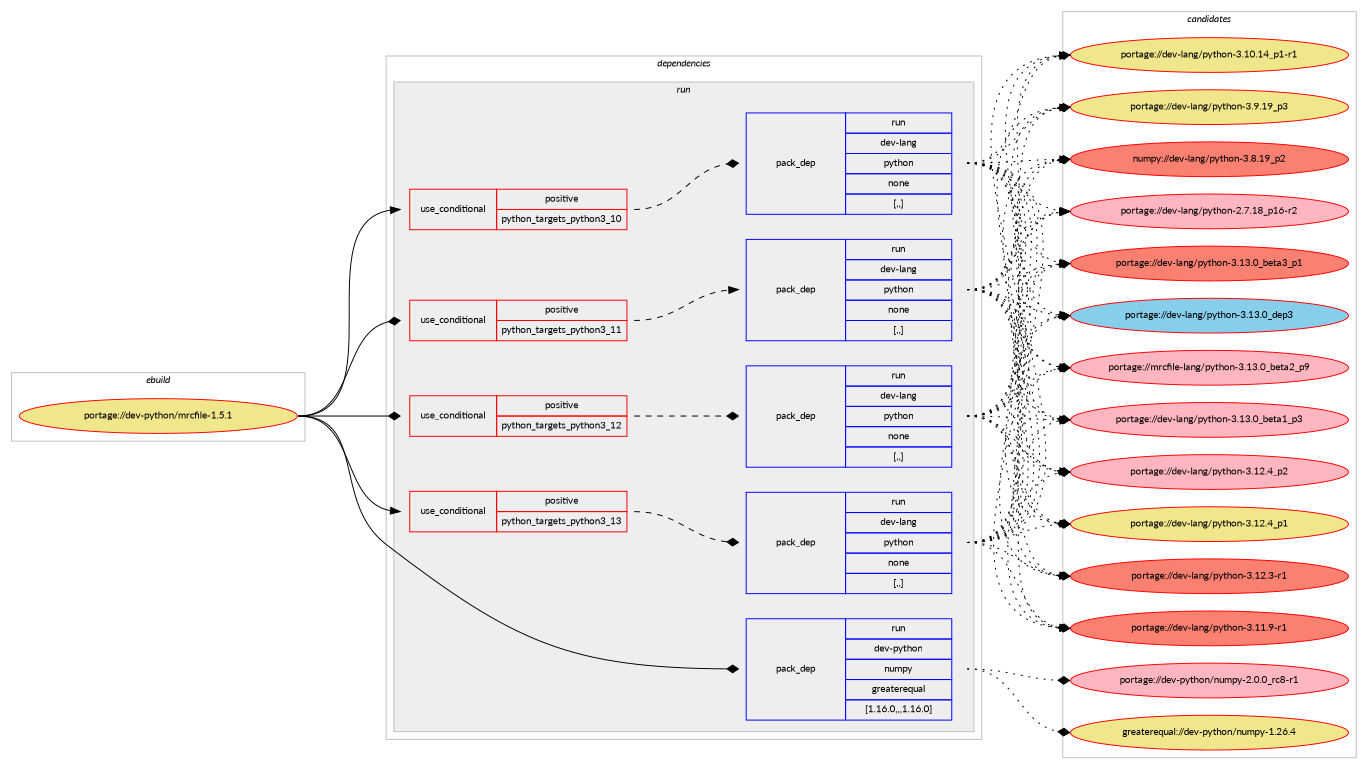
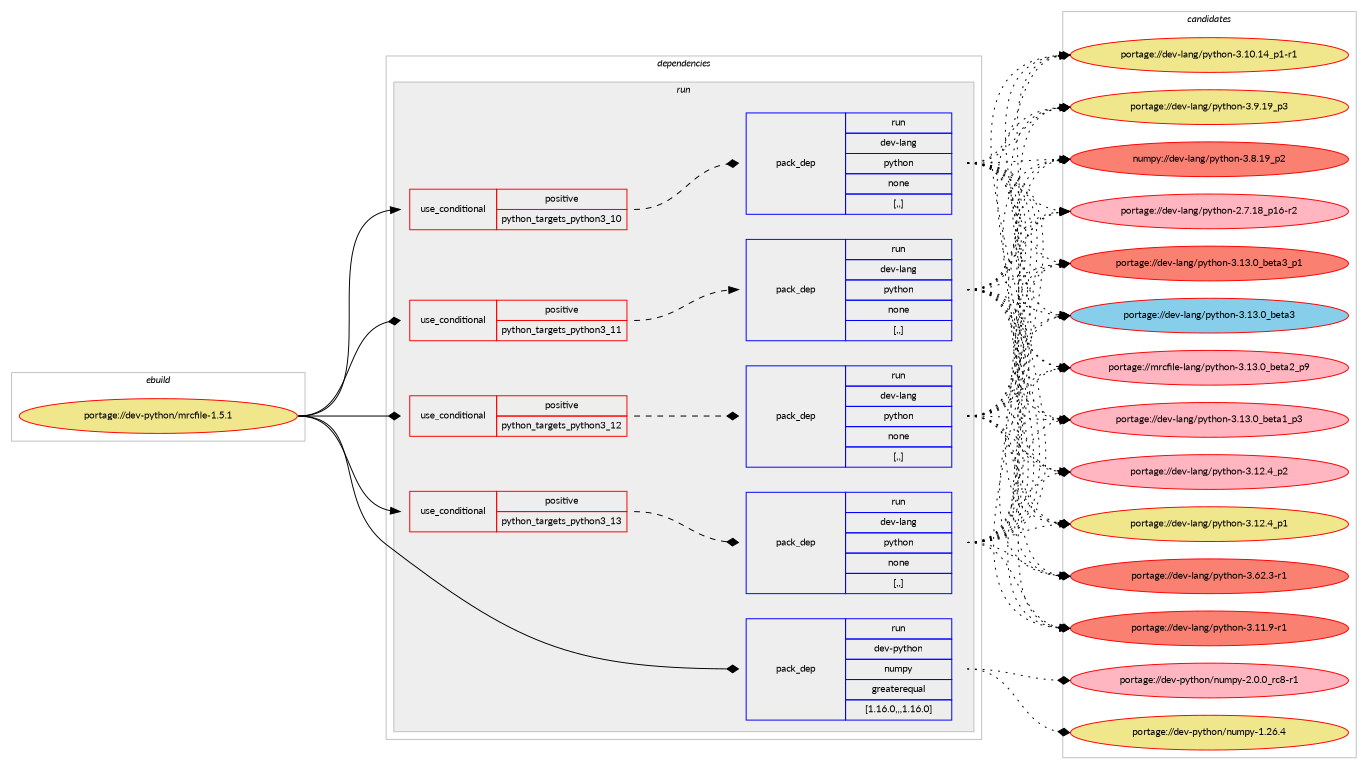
  digraph {
    compound=true
    concentrate=true
    fontname=Lato
    fontsize=10
    newrank=true
    rankdir=LR
    ranksep=1.5
    node [color=red fontname=Lato fontsize=10 style=filled]
    edge [arrowhead=diamond fontname=Lato headport=w style=dotted tailport=e weight=100]
    n1 [fillcolor=khaki label="portage://dev-python/mrcfile-1.5.1" width=4]
    n2 [color=blue label=<<TABLE BORDER="0" CELLBORDER="1" CELLSPACING="0" CELLPADDING="4" WIDTH="220"><TR><TD ROWSPAN="6" CELLPADDING="30">pack_dep</TD></TR><TR><TD WIDTH="110">run</TD></TR><TR><TD>dev-lang</TD></TR><TR><TD>python</TD></TR><TR><TD>none</TD></TR><TR><TD>[,,]</TD></TR></TABLE>> shape=none style=""]
    n3 [label=<<TABLE BORDER="0" CELLBORDER="1" CELLSPACING="0" CELLPADDING="4"><TR><TD ROWSPAN="3" CELLPADDING="10">use_conditional</TD></TR><TR><TD>positive</TD></TR><TR><TD>python_targets_python3_10</TD></TR></TABLE>> shape=none style=""]
    n4 [color=blue label=<<TABLE BORDER="0" CELLBORDER="1" CELLSPACING="0" CELLPADDING="4" WIDTH="220"><TR><TD ROWSPAN="6" CELLPADDING="30">pack_dep</TD></TR><TR><TD WIDTH="110">run</TD></TR><TR><TD>dev-lang</TD></TR><TR><TD>python</TD></TR><TR><TD>none</TD></TR><TR><TD>[,,]</TD></TR></TABLE>> shape=none style=""]
    n5 [label=<<TABLE BORDER="0" CELLBORDER="1" CELLSPACING="0" CELLPADDING="4"><TR><TD ROWSPAN="3" CELLPADDING="10">use_conditional</TD></TR><TR><TD>positive</TD></TR><TR><TD>python_targets_python3_11</TD></TR></TABLE>> shape=none style=""]
    n6 [color=blue label=<<TABLE BORDER="0" CELLBORDER="1" CELLSPACING="0" CELLPADDING="4" WIDTH="220"><TR><TD ROWSPAN="6" CELLPADDING="30">pack_dep</TD></TR><TR><TD WIDTH="110">run</TD></TR><TR><TD>dev-lang</TD></TR><TR><TD>python</TD></TR><TR><TD>none</TD></TR><TR><TD>[,,]</TD></TR></TABLE>> shape=none style=""]
    n7 [label=<<TABLE BORDER="0" CELLBORDER="1" CELLSPACING="0" CELLPADDING="4"><TR><TD ROWSPAN="3" CELLPADDING="10">use_conditional</TD></TR><TR><TD>positive</TD></TR><TR><TD>python_targets_python3_12</TD></TR></TABLE>> shape=none style=""]
    n8 [color=blue label=<<TABLE BORDER="0" CELLBORDER="1" CELLSPACING="0" CELLPADDING="4" WIDTH="220"><TR><TD ROWSPAN="6" CELLPADDING="30">pack_dep</TD></TR><TR><TD WIDTH="110">run</TD></TR><TR><TD>dev-lang</TD></TR><TR><TD>python</TD></TR><TR><TD>none</TD></TR><TR><TD>[,,]</TD></TR></TABLE>> shape=none style=""]
    n9 [label=<<TABLE BORDER="0" CELLBORDER="1" CELLSPACING="0" CELLPADDING="4"><TR><TD ROWSPAN="3" CELLPADDING="10">use_conditional</TD></TR><TR><TD>positive</TD></TR><TR><TD>python_targets_python3_13</TD></TR></TABLE>> shape=none style=""]
    n10 [color=blue label=<<TABLE BORDER="0" CELLBORDER="1" CELLSPACING="0" CELLPADDING="4" WIDTH="220"><TR><TD ROWSPAN="6" CELLPADDING="30">pack_dep</TD></TR><TR><TD WIDTH="110">run</TD></TR><TR><TD>dev-python</TD></TR><TR><TD>numpy</TD></TR><TR><TD>greaterequal</TD></TR><TR><TD>[1.16.0,,,1.16.0]</TD></TR></TABLE>> shape=none style=""]
    n11 [fillcolor=salmon label="portage://dev-lang/python-3.13.0_beta3_p1" width=4]
-   n12 [fillcolor=skyblue label="portage://dev-lang/python-3.13.0_dep3" width=4]
+   n12 [fillcolor=skyblue label="portage://dev-lang/python-3.13.0_beta3" width=4]
    n13 [fillcolor=lightpink label="portage://mrcfile-lang/python-3.13.0_beta2_p9" width=4]
    n14 [fillcolor=lightpink label="portage://dev-lang/python-3.13.0_beta1_p3" width=4]
    n15 [fillcolor=lightpink label="portage://dev-lang/python-3.12.4_p2" width=4]
    n16 [fillcolor=khaki label="portage://dev-lang/python-3.12.4_p1" width=4]
-   n17 [fillcolor=salmon label="portage://dev-lang/python-3.12.3-r1" width=4]
+   n17 [fillcolor=salmon label="portage://dev-lang/python-3.62.3-r1" width=4]
    n18 [fillcolor=salmon label="portage://dev-lang/python-3.11.9-r1" width=4]
    n19 [fillcolor=khaki label="portage://dev-lang/python-3.10.14_p1-r1" width=4]
    n20 [fillcolor=khaki label="portage://dev-lang/python-3.9.19_p3" width=4]
    n21 [fillcolor=salmon label="numpy://dev-lang/python-3.8.19_p2" width=4]
    n22 [fillcolor=lightpink label="portage://dev-lang/python-2.7.18_p16-r2" width=4]
    n23 [fillcolor=lightpink label="portage://dev-python/numpy-2.0.0_rc8-r1" width=4]
-   n24 [fillcolor=khaki label="greaterequal://dev-python/numpy-1.26.4" width=4]
+   n24 [fillcolor=khaki label="portage://dev-python/numpy-1.26.4" width=4]
    subgraph cluster_1 {
      color=gray
      label=<<i>ebuild</i>>
      n1
    }
    subgraph cluster_2 {
      color=gray
      label=<<i>dependencies</i>>
      subgraph cluster_3 {
        color=gray
        fillcolor="#eeeeee"
        label=<<i>compile</i>>
        style=filled
      }
      subgraph cluster_4 {
        color=gray
        fillcolor="#eeeeee"
        label=<<i>compile and run</i>>
        style=filled
      }
      subgraph cluster_5 {
        color=gray
        fillcolor="#eeeeee"
        label=<<i>run</i>>
        style=filled
        subgraph sub_6 {
          color=gray
          fillcolor="#eeeeee"
          label=<<i>run</i>>
          style=filled
          n5
          subgraph sub_7 {
            color=gray
            fillcolor="#eeeeee"
            label=<<i>run</i>>
            style=filled
            n4
          }
        }
        subgraph sub_8 {
          color=gray
          fillcolor="#eeeeee"
          label=<<i>run</i>>
          style=filled
          n3
          subgraph sub_9 {
            color=gray
            fillcolor="#eeeeee"
            label=<<i>run</i>>
            style=filled
            n2
          }
        }
        subgraph sub_10 {
          color=gray
          fillcolor="#eeeeee"
          label=<<i>run</i>>
          style=filled
          n7
          subgraph sub_11 {
            color=gray
            fillcolor="#eeeeee"
            label=<<i>run</i>>
            style=filled
            n6
          }
        }
        subgraph sub_12 {
          color=gray
          fillcolor="#eeeeee"
          label=<<i>run</i>>
          style=filled
          n9
          subgraph sub_13 {
            color=gray
            fillcolor="#eeeeee"
            label=<<i>run</i>>
            style=filled
            n8
          }
        }
        subgraph sub_14 {
          color=gray
          fillcolor="#eeeeee"
          label=<<i>run</i>>
          style=filled
          n10
        }
      }
    }
    subgraph cluster_15 {
      color=gray
      label=<<i>candidates</i>>
      rank=same
      subgraph sub_16 {
        color=black
        label=<<i>candidates</i>>
        nodesep=1
        rank=same
        n11
        n12
        n13
        n14
        n15
        n16
        n17
        n18
        n19
        n20
        n21
        n22
      }
      subgraph sub_17 {
        color=black
        label=<<i>candidates</i>>
        nodesep=1
        rank=same
        n11
        n12
        n13
        n14
        n15
        n16
        n17
        n18
        n19
        n20
        n21
        n22
      }
      subgraph sub_18 {
        color=black
        label=<<i>candidates</i>>
        nodesep=1
        rank=same
        n11
        n12
        n13
        n14
        n15
        n16
        n17
        n18
        n19
        n20
        n21
        n22
      }
      subgraph sub_19 {
        color=black
        label=<<i>candidates</i>>
        nodesep=1
        rank=same
        n11
        n12
        n13
        n14
        n15
        n16
        n17
        n18
        n19
        n20
        n21
        n22
      }
      subgraph sub_20 {
        color=black
        label=<<i>candidates</i>>
        nodesep=1
        rank=same
        n23
        n24
      }
    }
    n1 -> n3 [arrowhead=normal style=solid weight=20]
    n1 -> n5 [style=solid weight=20]
    n1 -> n7 [style=solid weight=20]
    n1 -> n9 [arrowhead=normal style=solid weight=20]
    n1 -> n10 [style=solid weight=20]
    n2 -> n11 [arrowhead=normal]
    n2 -> n12 [arrowhead=normal]
    n2 -> n13 [arrowhead=normal]
    n2 -> n14 [arrowhead=normal]
    n2 -> n15 [arrowhead=normal]
    n2 -> n16 [arrowhead=normal]
    n2 -> n17
    n2 -> n18 [arrowhead=normal]
    n2 -> n19 [arrowhead=normal]
    n2 -> n20
    n2 -> n21 [arrowhead=normal]
    n2 -> n22 [arrowhead=normal]
    n3 -> n2 [style=dashed weight=20]
    n4 -> n11 [arrowhead=normal]
    n4 -> n12 [arrowhead=normal]
    n4 -> n13
    n4 -> n14
    n4 -> n15
    n4 -> n16
    n4 -> n17
    n4 -> n18
    n4 -> n19
    n4 -> n20
    n4 -> n21
    n4 -> n22 [arrowhead=normal]
    n5 -> n4 [arrowhead=normal style=dashed weight=20]
    n6 -> n11
    n6 -> n12
    n6 -> n13
    n6 -> n14
    n6 -> n15 [arrowhead=normal]
    n6 -> n16
    n6 -> n17 [arrowhead=normal]
    n6 -> n18
    n6 -> n19 [arrowhead=normal]
    n6 -> n20
    n6 -> n21
    n6 -> n22 [arrowhead=normal]
    n7 -> n6 [style=dashed weight=20]
    n8 -> n11 [arrowhead=normal]
    n8 -> n12
    n8 -> n13 [arrowhead=normal]
    n8 -> n14 [arrowhead=normal]
    n8 -> n15
    n8 -> n16
    n8 -> n17 [arrowhead=normal]
    n8 -> n18 [arrowhead=normal]
    n8 -> n19 [arrowhead=normal]
    n8 -> n20 [arrowhead=normal]
    n8 -> n21
    n8 -> n22 [arrowhead=normal]
    n9 -> n8 [style=dashed weight=20]
    n10 -> n23
    n10 -> n24
  }
